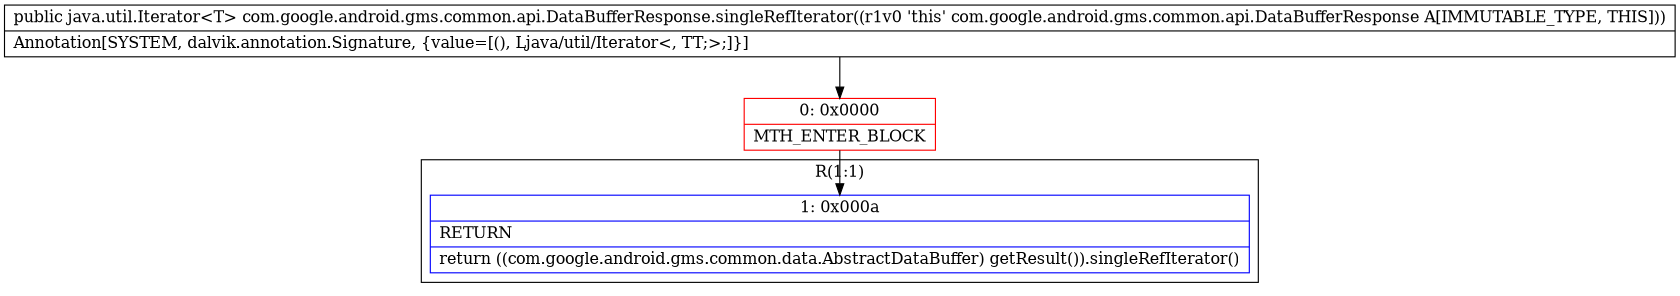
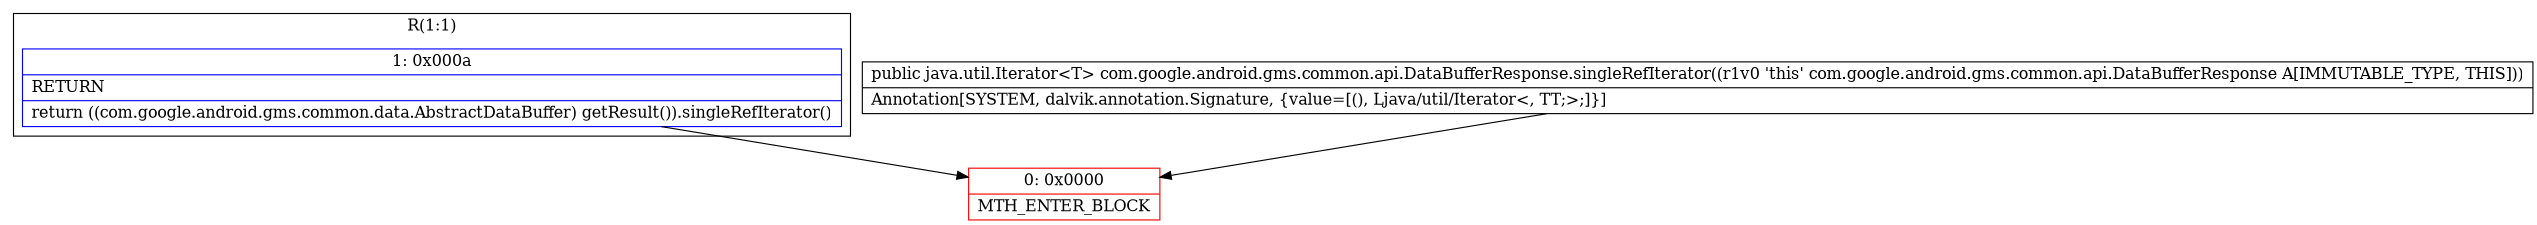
  digraph {
    fontname="DejaVu Serif"
    node [shape=record fontname="DejaVu Serif"]
    edge [fontname="DejaVu Serif"]
    n1 [color=blue label="{1\:\ 0x000a|RETURN\l|return ((com.google.android.gms.common.data.AbstractDataBuffer) getResult()).singleRefIterator()\l}"]
    n2 [color=red label="{0\:\ 0x0000|MTH_ENTER_BLOCK\l}"]
    n3 [label="{public java.util.Iterator\<T\> com.google.android.gms.common.api.DataBufferResponse.singleRefIterator((r1v0 'this' com.google.android.gms.common.api.DataBufferResponse A[IMMUTABLE_TYPE, THIS]))  | Annotation[SYSTEM, dalvik.annotation.Signature, \{value=[(), Ljava\/util\/Iterator\<, TT;\>;]\}]\l}"]
    subgraph cluster_1 {
      label="R(1:1)"
      n1
    }
-   n2 -> n1
+   n1 -> n2
    n3 -> n2
  }
